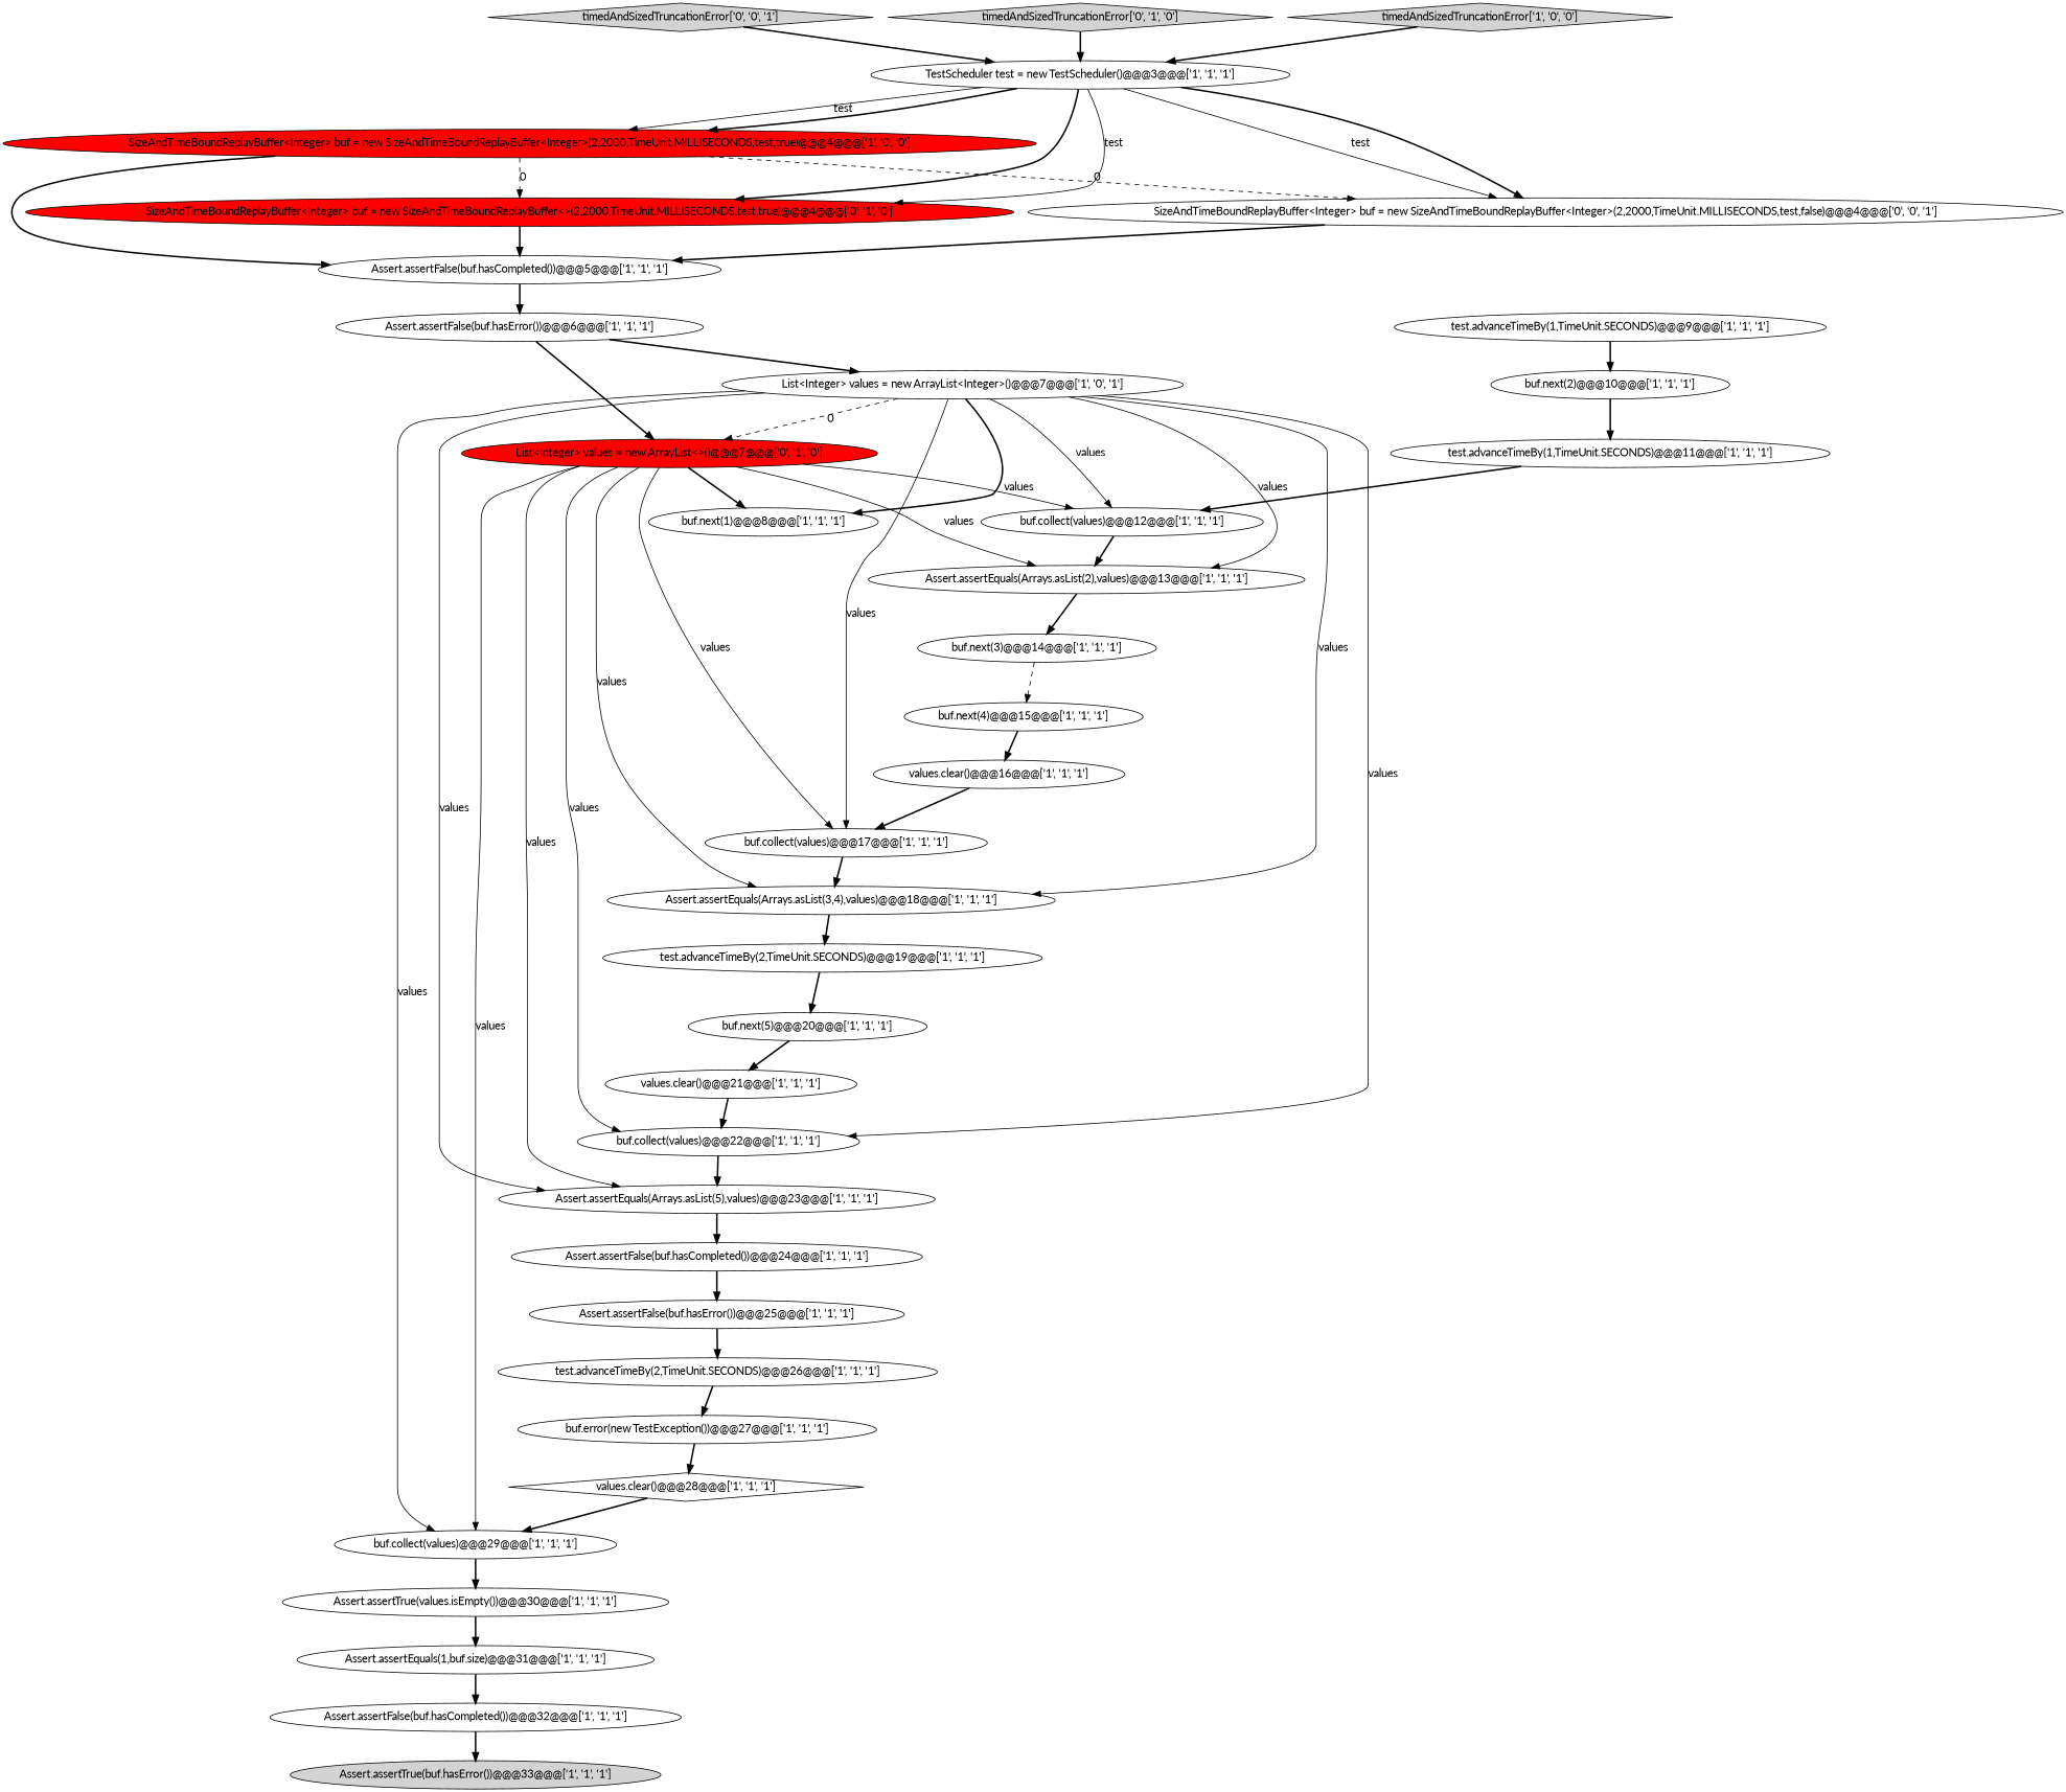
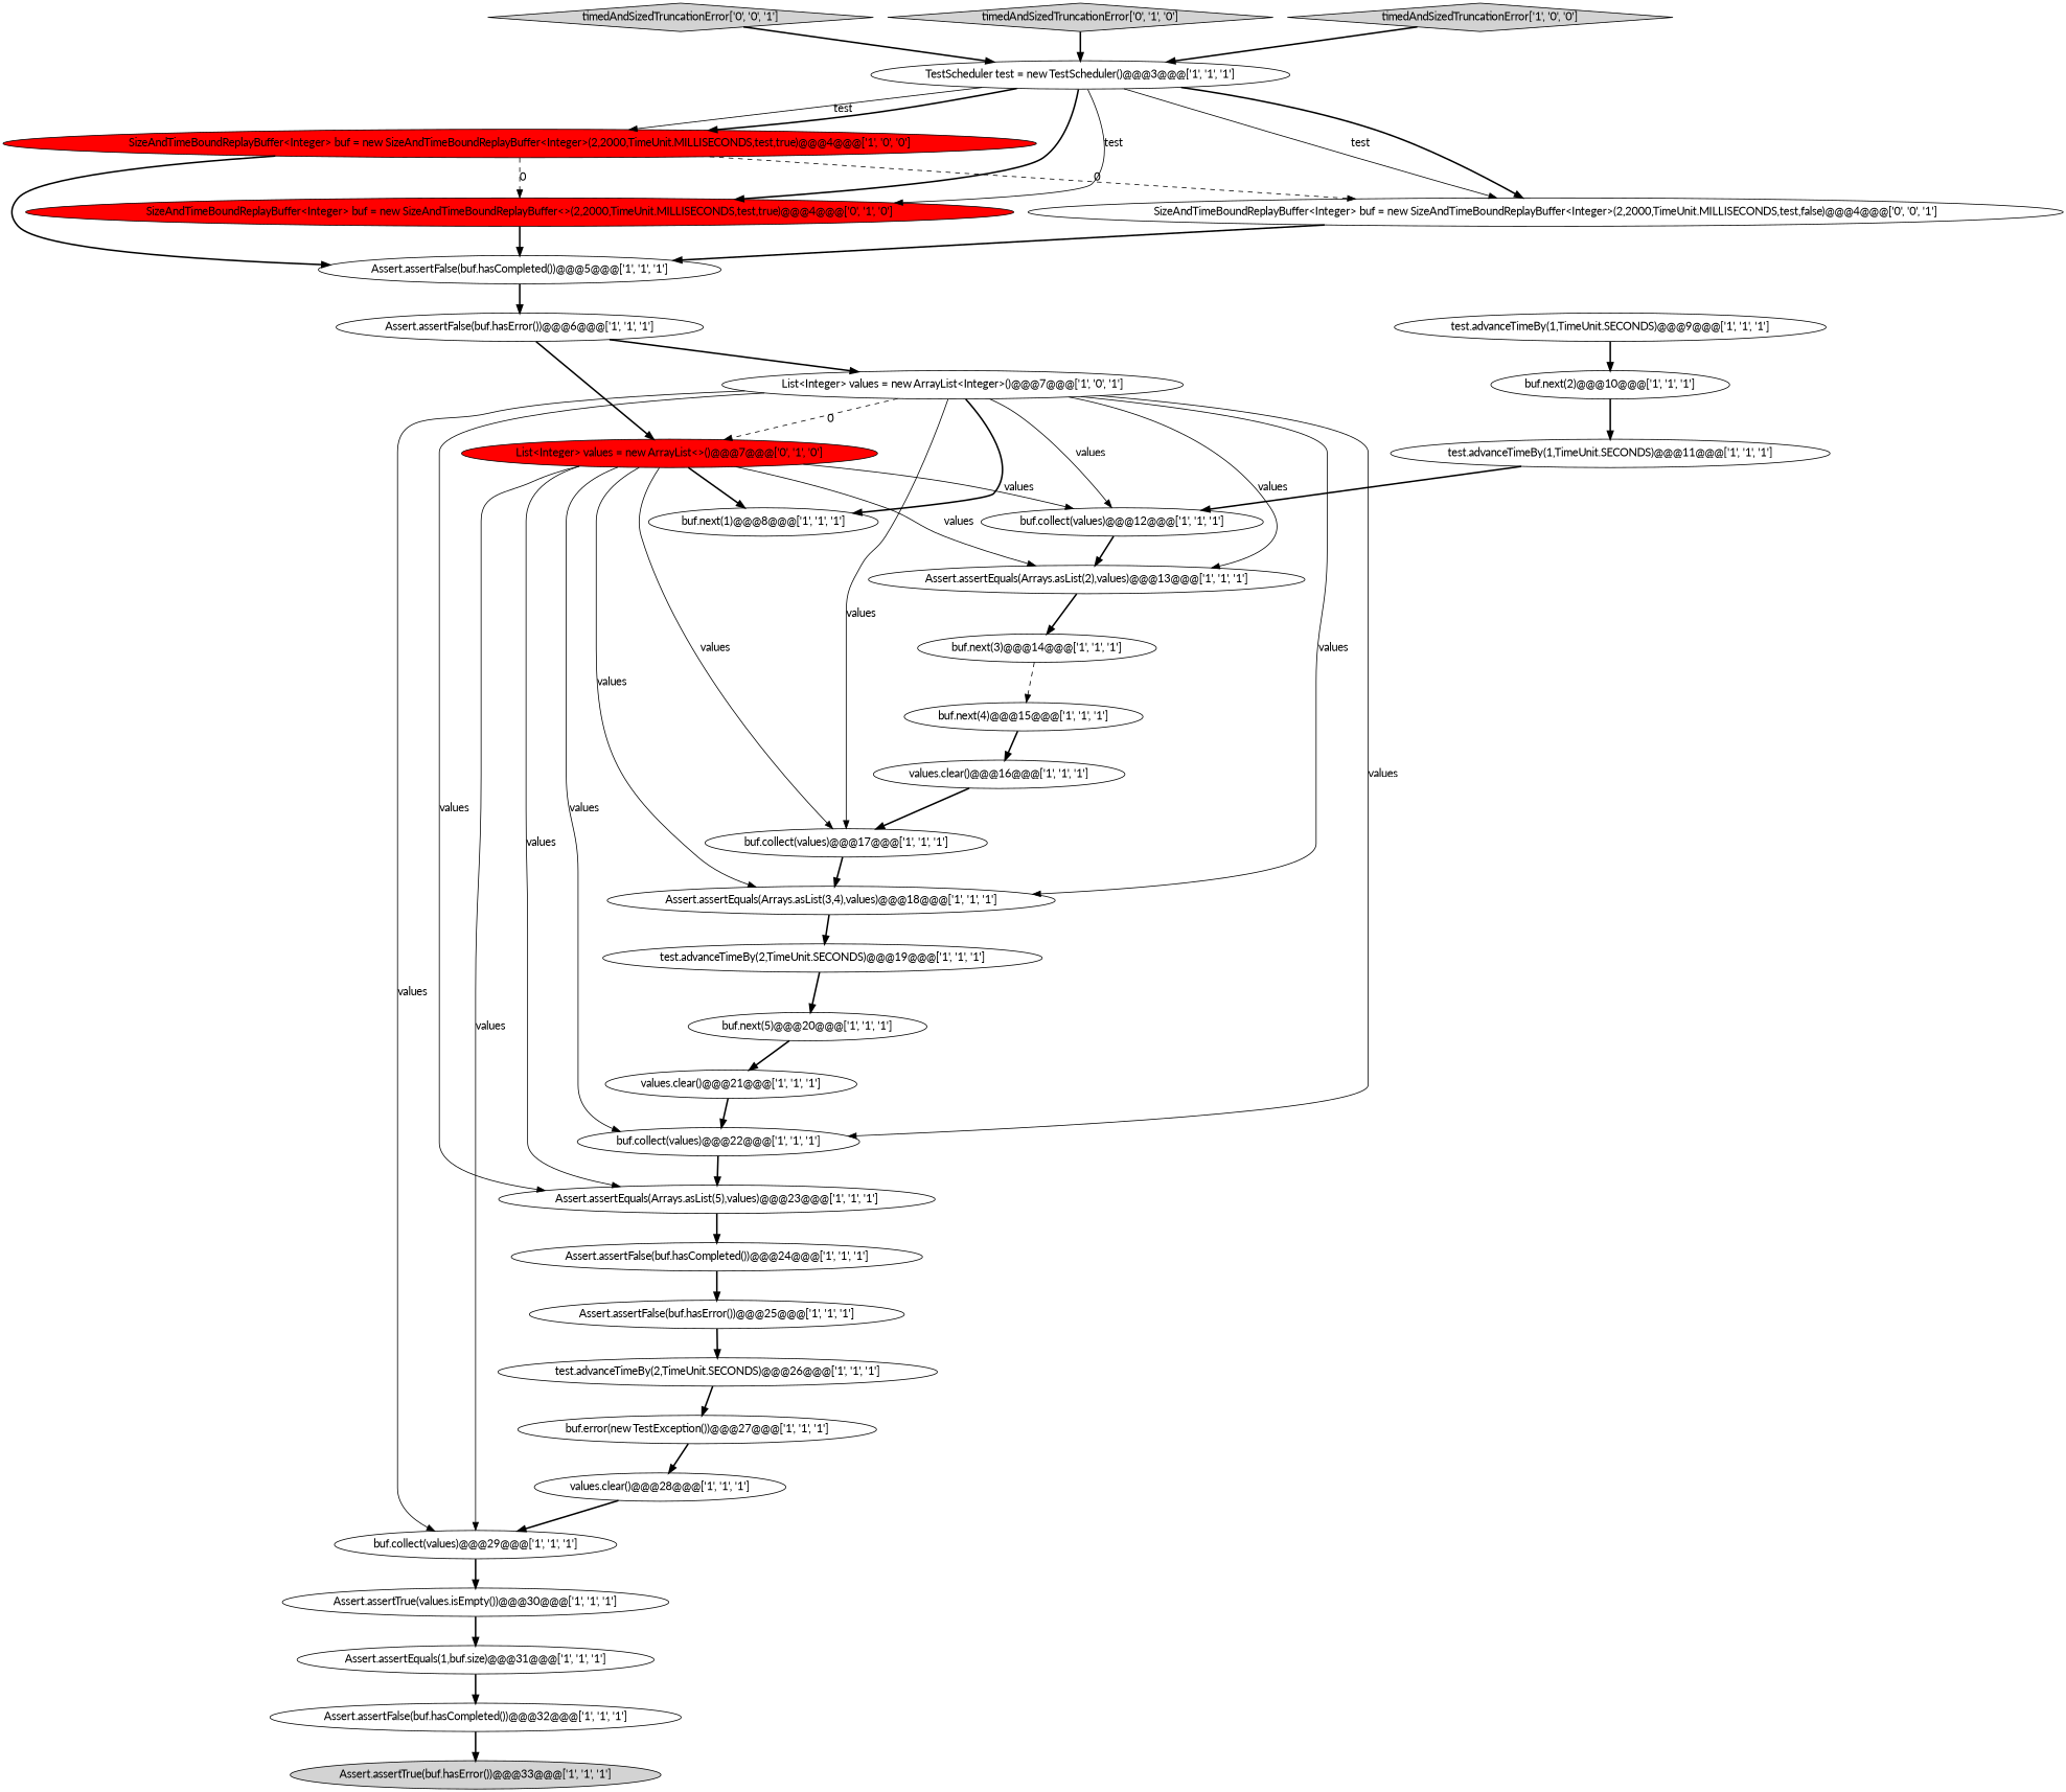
  digraph {
    fontname=Lato
    node [fillcolor=white fontname=Lato shape=ellipse style=filled]
    edge [fontname=Lato style=bold]
    n1 [label="values.clear()@@@16@@@['1', '1', '1']"]
    n2 [label="buf.collect(values)@@@17@@@['1', '1', '1']"]
    n3 [label="Assert.assertEquals(Arrays.asList(3,4),values)@@@18@@@['1', '1', '1']"]
    n4 [label="test.advanceTimeBy(1,TimeUnit.SECONDS)@@@9@@@['1', '1', '1']"]
    n5 [label="buf.next(2)@@@10@@@['1', '1', '1']"]
    n6 [label="test.advanceTimeBy(1,TimeUnit.SECONDS)@@@11@@@['1', '1', '1']"]
    n7 [label="Assert.assertFalse(buf.hasCompleted())@@@24@@@['1', '1', '1']"]
    n8 [label="Assert.assertFalse(buf.hasError())@@@25@@@['1', '1', '1']"]
    n9 [label="test.advanceTimeBy(2,TimeUnit.SECONDS)@@@26@@@['1', '1', '1']"]
    n10 [label="TestScheduler test = new TestScheduler()@@@3@@@['1', '1', '1']"]
    n11 [fillcolor=red label="SizeAndTimeBoundReplayBuffer<Integer> buf = new SizeAndTimeBoundReplayBuffer<Integer>(2,2000,TimeUnit.MILLISECONDS,test,true)@@@4@@@['1', '0', '0']"]
    n12 [fillcolor=red label="SizeAndTimeBoundReplayBuffer<Integer> buf = new SizeAndTimeBoundReplayBuffer<>(2,2000,TimeUnit.MILLISECONDS,test,true)@@@4@@@['0', '1', '0']"]
    n13 [label="SizeAndTimeBoundReplayBuffer<Integer> buf = new SizeAndTimeBoundReplayBuffer<Integer>(2,2000,TimeUnit.MILLISECONDS,test,false)@@@4@@@['0', '0', '1']"]
    n14 [label="Assert.assertFalse(buf.hasCompleted())@@@5@@@['1', '1', '1']"]
    n15 [label="buf.error(new TestException())@@@27@@@['1', '1', '1']"]
-   n16 [label="values.clear()@@@28@@@['1', '1', '1']" shape=diamond]
+   n16 [label="values.clear()@@@28@@@['1', '1', '1']"]
    n17 [label="buf.collect(values)@@@29@@@['1', '1', '1']"]
    n18 [fillcolor=lightgray label="timedAndSizedTruncationError['0', '0', '1']" shape=diamond]
    n19 [label="buf.next(5)@@@20@@@['1', '1', '1']"]
    n20 [label="values.clear()@@@21@@@['1', '1', '1']"]
    n21 [label="buf.collect(values)@@@22@@@['1', '1', '1']"]
    n22 [label="Assert.assertFalse(buf.hasError())@@@6@@@['1', '1', '1']"]
    n23 [label="buf.collect(values)@@@12@@@['1', '1', '1']"]
    n24 [label="Assert.assertEquals(Arrays.asList(2),values)@@@13@@@['1', '1', '1']"]
    n25 [label="buf.next(3)@@@14@@@['1', '1', '1']"]
    n26 [label="List<Integer> values = new ArrayList<Integer>()@@@7@@@['1', '0', '1']"]
    n27 [fillcolor=red label="List<Integer> values = new ArrayList<>()@@@7@@@['0', '1', '0']"]
    n28 [label="Assert.assertEquals(Arrays.asList(5),values)@@@23@@@['1', '1', '1']"]
    n29 [label="buf.next(1)@@@8@@@['1', '1', '1']"]
    n30 [label="Assert.assertFalse(buf.hasCompleted())@@@32@@@['1', '1', '1']"]
    n31 [fillcolor=lightgray label="Assert.assertTrue(buf.hasError())@@@33@@@['1', '1', '1']"]
    n32 [label="Assert.assertEquals(1,buf.size)@@@31@@@['1', '1', '1']"]
    n33 [label="buf.next(4)@@@15@@@['1', '1', '1']"]
    n34 [fillcolor=lightgray label="timedAndSizedTruncationError['0', '1', '0']" shape=diamond]
    n35 [label="Assert.assertTrue(values.isEmpty())@@@30@@@['1', '1', '1']"]
    n36 [label="test.advanceTimeBy(2,TimeUnit.SECONDS)@@@19@@@['1', '1', '1']"]
    n37 [fillcolor=lightgray label="timedAndSizedTruncationError['1', '0', '0']" shape=diamond]
    n1 -> n2
    n2 -> n3
    n3 -> n36
    n4 -> n5
    n5 -> n6
    n6 -> n23
    n7 -> n8
    n8 -> n9
    n9 -> n15
    n10 -> n11 [label=test style=solid]
    n10 -> n11
    n10 -> n12
    n10 -> n12 [label=test style=solid]
    n10 -> n13 [label=test style=solid]
    n10 -> n13
    n11 -> n12 [label=0 style=dashed]
    n11 -> n13 [label=0 style=dashed]
    n11 -> n14
    n12 -> n14
    n13 -> n14
    n14 -> n22
    n15 -> n16
    n16 -> n17
    n17 -> n35
    n18 -> n10
    n19 -> n20
    n20 -> n21
    n21 -> n28
    n22 -> n26
    n22 -> n27
    n23 -> n24
    n24 -> n25
    n25 -> n33 [style=dashed]
    n26 -> n2 [label=values style=solid]
    n26 -> n3 [label=values style=solid]
    n26 -> n17 [label=values style=solid]
    n26 -> n21 [label=values style=solid]
    n26 -> n23 [label=values style=solid]
    n26 -> n24 [label=values style=solid]
    n26 -> n27 [label=0 style=dashed]
    n26 -> n28 [label=values style=solid]
    n26 -> n29
    n27 -> n2 [label=values style=solid]
    n27 -> n3 [label=values style=solid]
    n27 -> n17 [label=values style=solid]
    n27 -> n21 [label=values style=solid]
    n27 -> n23 [label=values style=solid]
    n27 -> n24 [label=values style=solid]
    n27 -> n28 [label=values style=solid]
    n27 -> n29
    n28 -> n7
    n30 -> n31
    n32 -> n30
    n33 -> n1
    n34 -> n10
    n35 -> n32
    n36 -> n19
    n37 -> n10
  }
